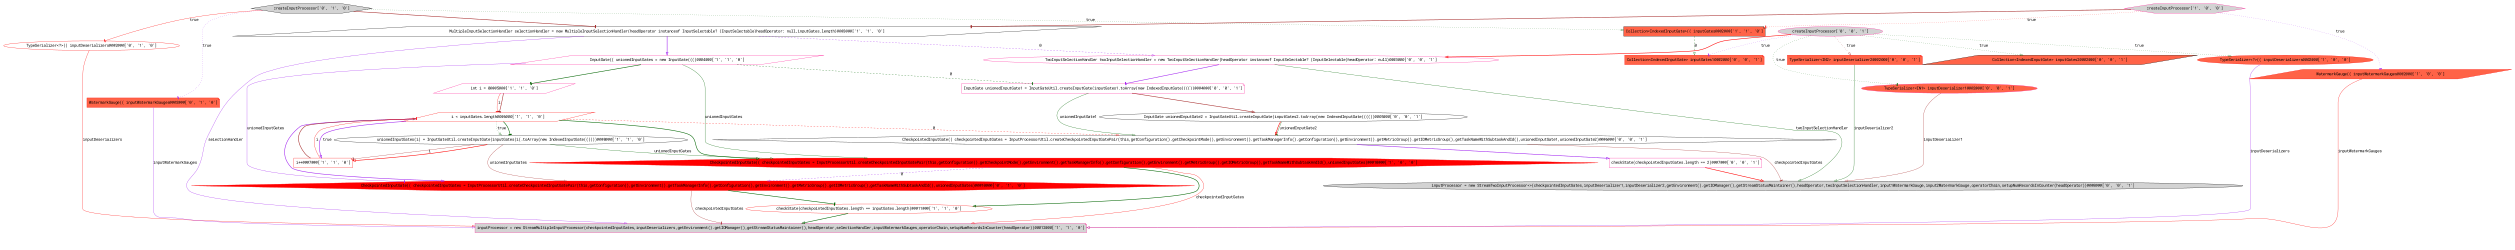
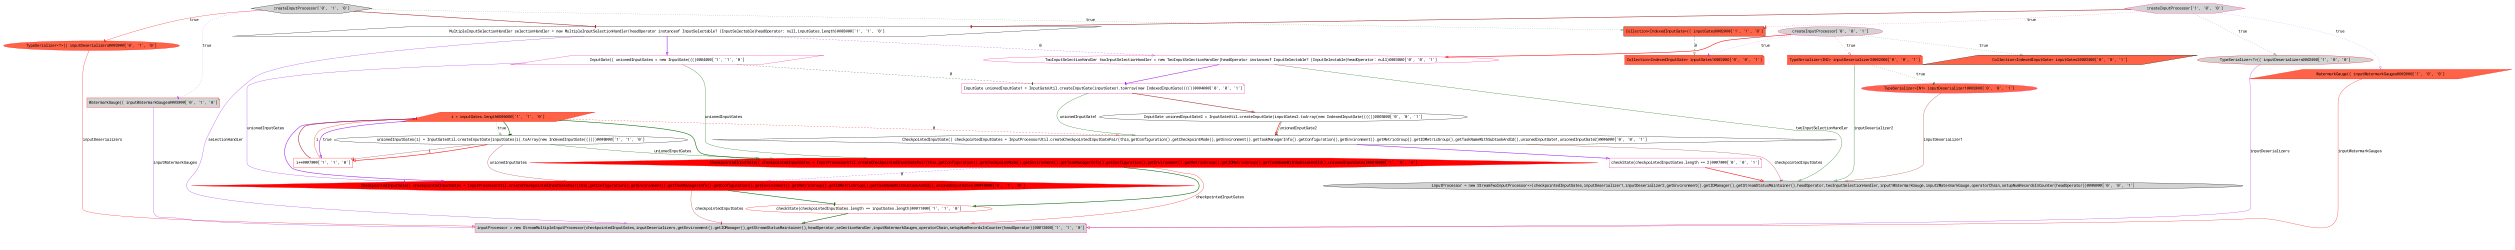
  digraph {
    fontname="Roboto Mono"
    node [color=red fillcolor=white fontname="Roboto Mono" shape=ellipse style=filled]
    edge [arrowhead=onormal color=darkgreen fontname="Roboto Mono" style=solid]
    n1 [color=black fillcolor=lightgray label="createInputProcessor['0', '1', '0']" shape=hexagon]
    n2 [color=black fillcolor=tomato label="Collection<IndexedInputGate>(( inputGates@@@2@@@['1', '1', '0']" shape=note]
-   n3 [label="TypeSerializer<?>(( inputDeserializers@@@2@@@['0', '1', '0']"]
+   n3 [fillcolor=tomato label="TypeSerializer<?>(( inputDeserializers@@@2@@@['0', '1', '0']"]
    n4 [color=black label="MultipleInputSelectionHandler selectionHandler = new MultipleInputSelectionHandler(headOperator instanceof InputSelectable? (InputSelectable)headOperator: null,inputGates.length)@@@3@@@['1', '1', '0']" shape=parallelogram]
-   n5 [fillcolor=tomato label="WatermarkGauge(( inputWatermarkGauges@@@2@@@['0', '1', '0']" shape=note]
+   n5 [fillcolor=lightgray label="WatermarkGauge(( inputWatermarkGauges@@@2@@@['0', '1', '0']" shape=note]
    n6 [fillcolor=tomato label="Collection<IndexedInputGate> inputGates1@@@2@@@['0', '0', '1']" shape=note]
    n7 [color=deeppink fillcolor=lightgray label="inputProcessor = new StreamMultipleInputProcessor(checkpointedInputGates,inputDeserializers,getEnvironment().getIOManager(),getStreamStatusMaintainer(),headOperator,selectionHandler,inputWatermarkGauges,operatorChain,setupNumRecordsInCounter(headOperator))@@@12@@@['1', '1', '0']" shape=note]
    n8 [color=deeppink label="InputGate(( unionedInputGates = new InputGate((((@@@4@@@['1', '1', '0']" shape=parallelogram]
    n9 [color=deeppink label="TwoInputSelectionHandler twoInputSelectionHandler = new TwoInputSelectionHandler(headOperator instanceof InputSelectable? (InputSelectable)headOperator: null)@@@3@@@['0', '0', '1']"]
-   n10 [label="i < inputGates.length@@@6@@@['1', '1', '0']" shape=parallelogram]
+   n10 [fillcolor=tomato label="i < inputGates.length@@@6@@@['1', '1', '0']" shape=parallelogram]
    n11 [color=black label="CheckpointedInputGate(( checkpointedInputGates = InputProcessorUtil.createCheckpointedInputGatePair(this,getConfiguration().getCheckpointMode(),getEnvironment().getTaskManagerInfo().getConfiguration(),getEnvironment().getMetricGroup().getIOMetricGroup(),getTaskNameWithSubtaskAndId(),unionedInputGate1,unionedInputGate2)@@@6@@@['0', '0', '1']" shape=hexagon]
    n12 [color=black label="unionedInputGates(i( = InputGateUtil.createInputGate(inputGates(i(.toArray(new IndexedInputGate(((())@@@8@@@['1', '1', '0']"]
    n13 [fillcolor=red label="CheckpointedInputGate(( checkpointedInputGates = InputProcessorUtil.createCheckpointedInputGatePair(this,getConfiguration(),getEnvironment().getTaskManagerInfo().getConfiguration(),getEnvironment().getMetricGroup().getIOMetricGroup(),getTaskNameWithSubtaskAndId(),unionedInputGates)@@@10@@@['0', '1', '0']" shape=hexagon]
    n14 [label="i++@@@7@@@['1', '1', '0']" shape=note]
    n15 [fillcolor=red label="CheckpointedInputGate(( checkpointedInputGates = InputProcessorUtil.createCheckpointedInputGatePair(this,getConfiguration().getCheckpointMode(),getEnvironment().getTaskManagerInfo().getConfiguration(),getEnvironment().getMetricGroup().getIOMetricGroup(),getTaskNameWithSubtaskAndId(),unionedInputGates)@@@10@@@['1', '0', '0']" shape=hexagon]
    n16 [color=deeppink label="checkState(checkpointedInputGates.length == 2)@@@7@@@['0', '0', '1']" shape=note]
    n17 [color=black fillcolor=lightgray label="inputProcessor = new StreamTwoInputProcessor<>(checkpointedInputGates,inputDeserializer1,inputDeserializer2,getEnvironment().getIOManager(),getStreamStatusMaintainer(),headOperator,twoInputSelectionHandler,input1WatermarkGauge,input2WatermarkGauge,operatorChain,setupNumRecordsInCounter(headOperator))@@@8@@@['0', '0', '1']"]
    n18 [label="checkState(checkpointedInputGates.length == inputGates.length)@@@11@@@['1', '1', '0']"]
    n19 [color=deeppink label="InputGate unionedInputGate1 = InputGateUtil.createInputGate(inputGates1.toArray(new IndexedInputGate(((())@@@4@@@['0', '0', '1']" shape=note]
    n20 [color=black label="InputGate unionedInputGate2 = InputGateUtil.createInputGate(inputGates2.toArray(new IndexedInputGate(((())@@@5@@@['0', '0', '1']"]
    n21 [fillcolor=tomato label="WatermarkGauge(( inputWatermarkGauges@@@2@@@['1', '0', '0']" shape=parallelogram]
-   n22 [color=deeppink label="int i = 0@@@5@@@['1', '1', '0']" shape=parallelogram]
    n23 [color=deeppink fillcolor=lightgray label="createInputProcessor['0', '0', '1']"]
    n24 [fillcolor=tomato label="TypeSerializer<IN2> inputDeserializer2@@@2@@@['0', '0', '1']" shape=note]
    n25 [color=deeppink fillcolor=tomato label="TypeSerializer<IN1> inputDeserializer1@@@2@@@['0', '0', '1']"]
    n26 [color=black fillcolor=tomato label="Collection<IndexedInputGate> inputGates2@@@2@@@['0', '0', '1']" shape=parallelogram]
    n27 [color=deeppink fillcolor=lightgray label="createInputProcessor['1', '0', '0']" shape=hexagon]
-   n28 [fillcolor=tomato label="TypeSerializer<?>(( inputDeserializers@@@2@@@['1', '0', '0']"]
+   n28 [fillcolor=lightgray label="TypeSerializer<?>(( inputDeserializers@@@2@@@['1', '0', '0']"]
    n1 -> n2 [label=true style=dotted]
    n1 -> n3 [arrowhead=tee color=red label=true]
    n1 -> n4 [arrowhead=tee color=brown style=bold]
    n1 -> n5 [arrowhead=tee color=purple label=true style=dotted]
    n2 -> n6 [label=0 style=dashed]
    n3 -> n7 [color=red label=inputDeserializers]
    n4 -> n7 [color=purple label=selectionHandler]
    n4 -> n8 [color=purple style=bold]
    n4 -> n9 [color=purple label=0 style=dashed]
    n5 -> n7 [color=purple label=inputWatermarkGauges]
    n8 -> n13 [arrowhead=tee color=purple label=unionedInputGates]
    n8 -> n15 [label=unionedInputGates]
    n8 -> n19 [arrowhead=tee label=0 style=dashed]
-   n8 -> n22 [arrowhead=tee style=bold]
    n9 -> n17 [label=twoInputSelectionHandler]
    n9 -> n19 [arrowhead=tee color=purple style=bold]
    n10 -> n11 [color=red label=0 style=dashed]
    n10 -> n12 [arrowhead=tee style=bold]
    n10 -> n12 [label=true style=dotted]
    n10 -> n13 [color=purple style=bold]
    n10 -> n14 [color=purple label=true style=bold]
    n10 -> n15 [style=bold]
    n11 -> n16 [color=purple style=bold]
    n11 -> n17 [arrowhead=tee color=brown label=checkpointedInputGates]
    n12 -> n13 [color=brown label=unionedInputGates]
    n12 -> n14 [arrowhead=tee color=brown label=i]
    n12 -> n14 [color=red style=bold]
    n12 -> n15 [label=unionedInputGates]
    n13 -> n7 [arrowhead=tee color=brown label=checkpointedInputGates]
    n13 -> n18 [arrowhead=tee style=bold]
    n14 -> n10 [color=brown style=bold]
    n14 -> n10 [arrowhead=tee color=red label=i]
    n15 -> n7 [color=red label=checkpointedInputGates]
    n15 -> n13 [color=purple label=0 style=dashed]
    n15 -> n18 [style=bold]
    n16 -> n17 [color=red style=bold]
    n18 -> n7 [style=bold]
    n19 -> n11 [label=unionedInputGate1]
    n19 -> n20 [color=brown style=bold]
    n20 -> n11 [arrowhead=tee label=unionedInputGate2]
    n20 -> n11 [color=red style=bold]
    n21 -> n7 [color=red label=inputWatermarkGauges]
-   n22 -> n10 [arrowhead=tee color=red label=i]
-   n22 -> n10 [arrowhead=tee color=brown style=bold]
    n23 -> n6 [arrowhead=tee color=purple label=true style=dotted]
    n23 -> n9 [color=red style=bold]
    n23 -> n24 [color=brown label=true style=dotted]
-   n23 -> n25 [arrowhead=tee label=true style=dotted]
+   n24 -> n25 [arrowhead=tee label=true style=dotted]
    n23 -> n26 [label=true style=dotted]
    n24 -> n17 [label=inputDeserializer2]
    n25 -> n17 [color=brown label=inputDeserializer1]
    n27 -> n2 [arrowhead=tee color=red label=true style=dotted]
    n27 -> n4 [arrowhead=tee color=brown style=bold]
-   n27 -> n21 [arrowhead=tee color=purple label=true style=dotted]
-   n23 -> n28 [label=true style=dotted]
+   n27 -> n21 [color=purple label=true style=dotted]
+   n27 -> n28 [label=true style=dotted]
    n28 -> n7 [color=purple label=inputDeserializers]
  }
